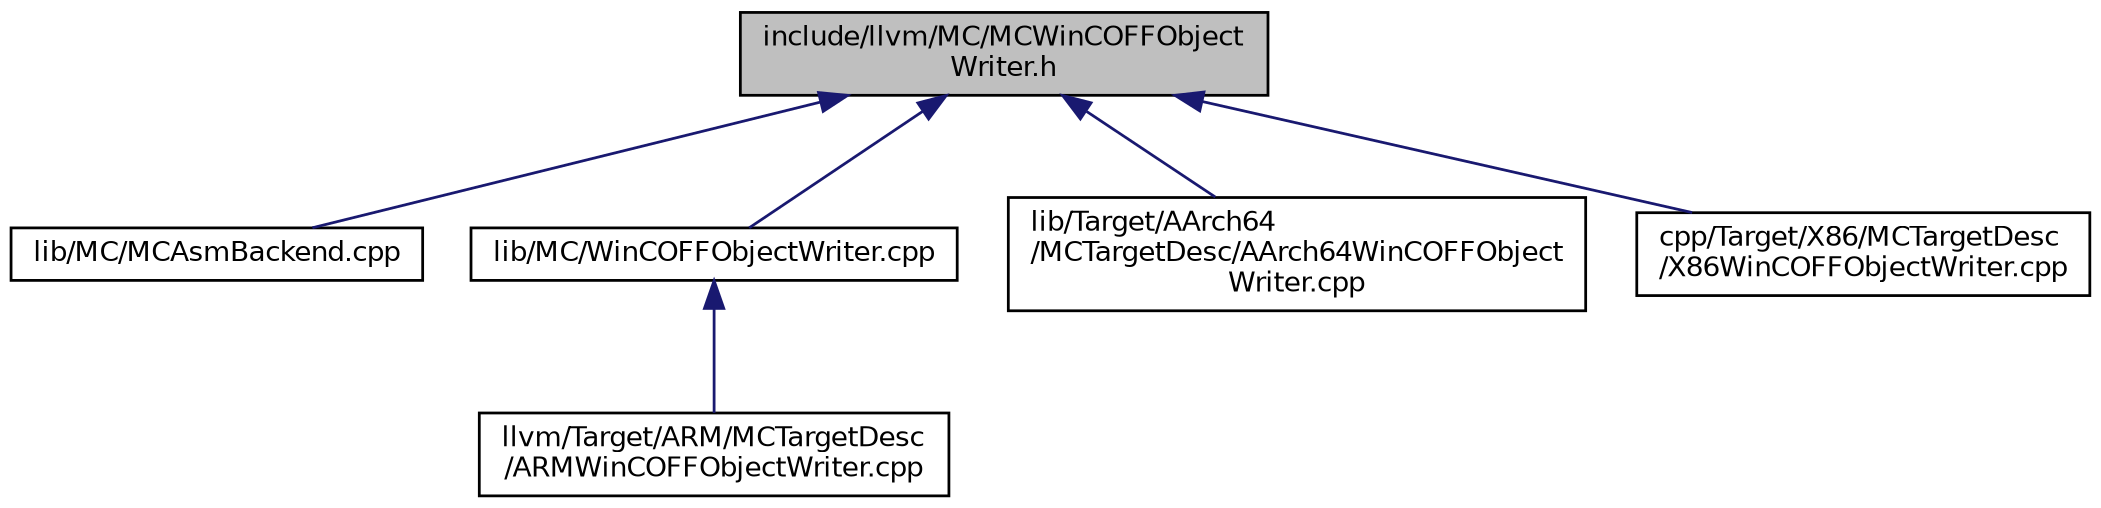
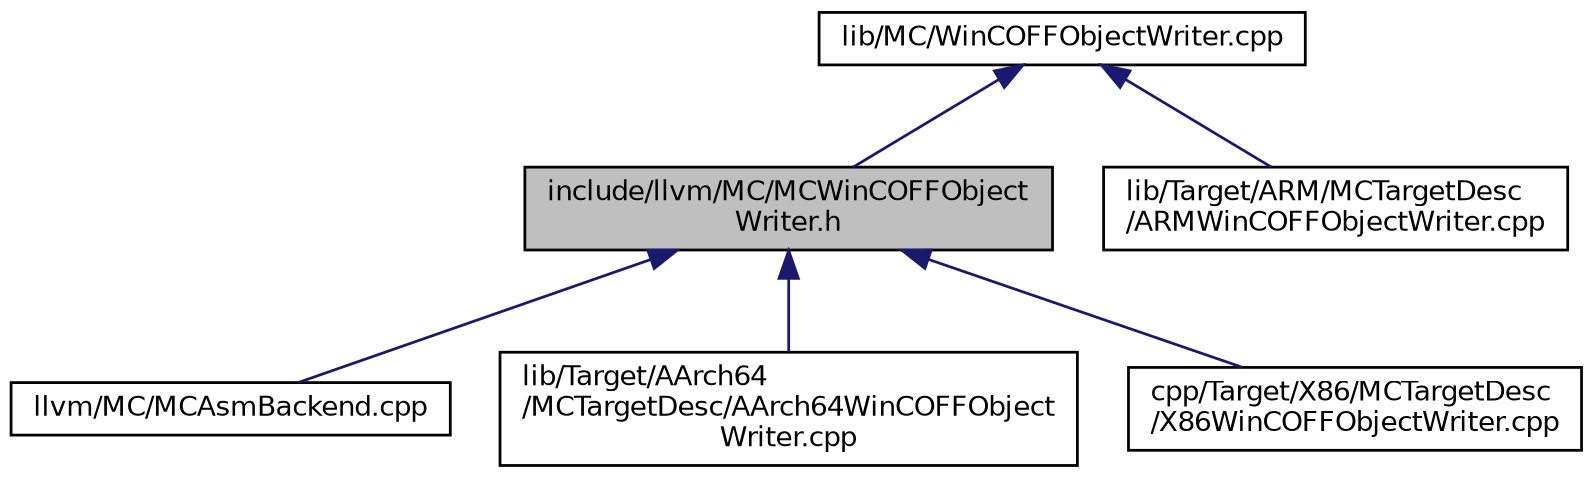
  digraph {
    node [color=black fontname=Helvetica fontsize=10 shape=record]
    edge [color=midnightblue dir=back fontname=Helvetica fontsize=10 labelfontname=Helvetica labelfontsize=10 style=solid]
    n1 [fillcolor=grey75 fontcolor=black height=0.2 label="include/llvm/MC/MCWinCOFFObject\lWriter.h" style=filled width=0.4]
-   n2 [height=0.2 label="lib/MC/MCAsmBackend.cpp" width=0.4]
+   n2 [height=0.2 label="llvm/MC/MCAsmBackend.cpp" width=0.4]
    n3 [height=0.2 label="lib/MC/WinCOFFObjectWriter.cpp" width=0.4]
    n4 [height=0.2 label="lib/Target/AArch64\l/MCTargetDesc/AArch64WinCOFFObject\lWriter.cpp" width=0.4]
    n5 [height=0.2 label="cpp/Target/X86/MCTargetDesc\l/X86WinCOFFObjectWriter.cpp" width=0.4]
-   n6 [height=0.2 label="llvm/Target/ARM/MCTargetDesc\l/ARMWinCOFFObjectWriter.cpp" width=0.4]
+   n6 [height=0.2 label="lib/Target/ARM/MCTargetDesc\l/ARMWinCOFFObjectWriter.cpp" width=0.4]
    n1 -> n2
-   n1 -> n3
+   n3 -> n1
    n1 -> n4
    n1 -> n5
    n3 -> n6
  }
